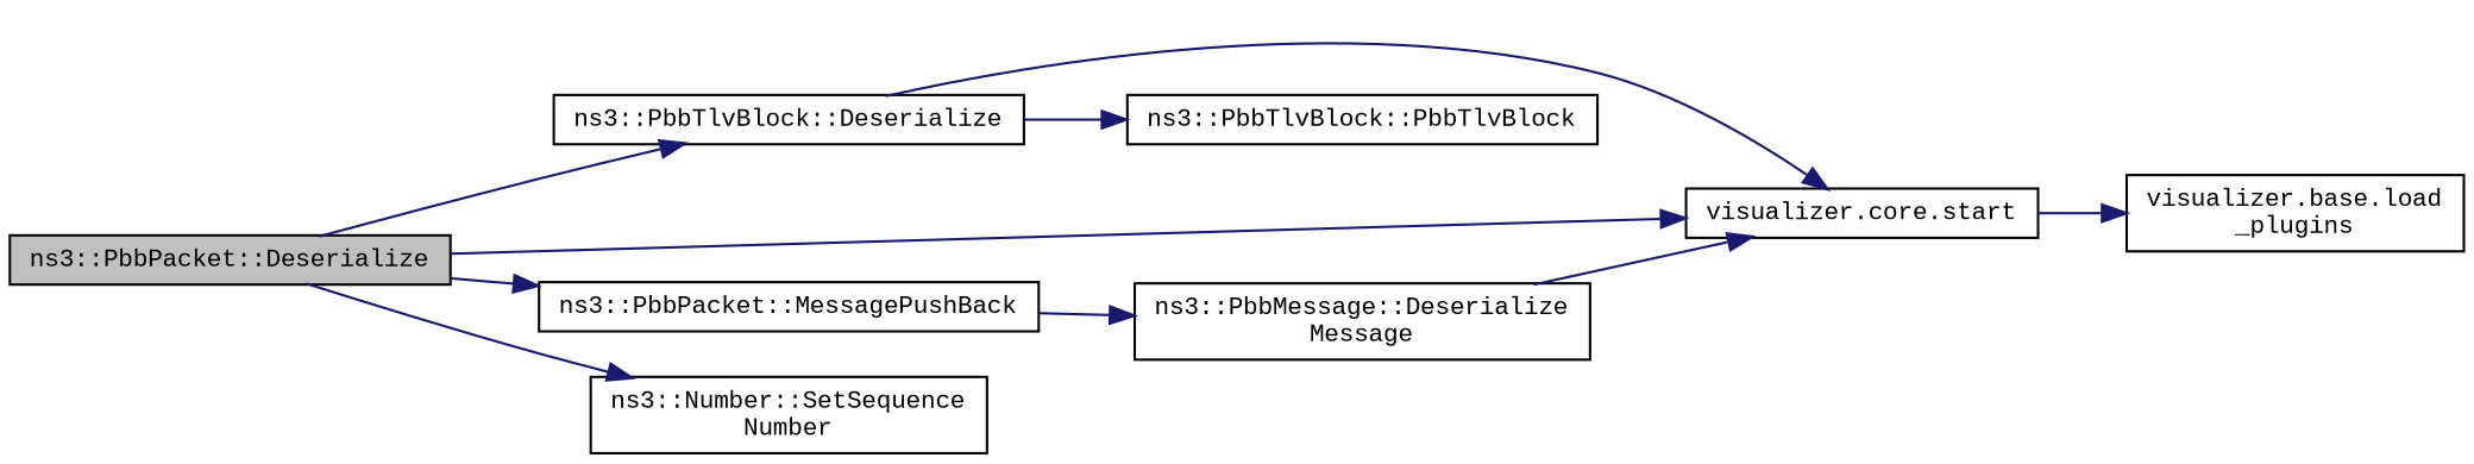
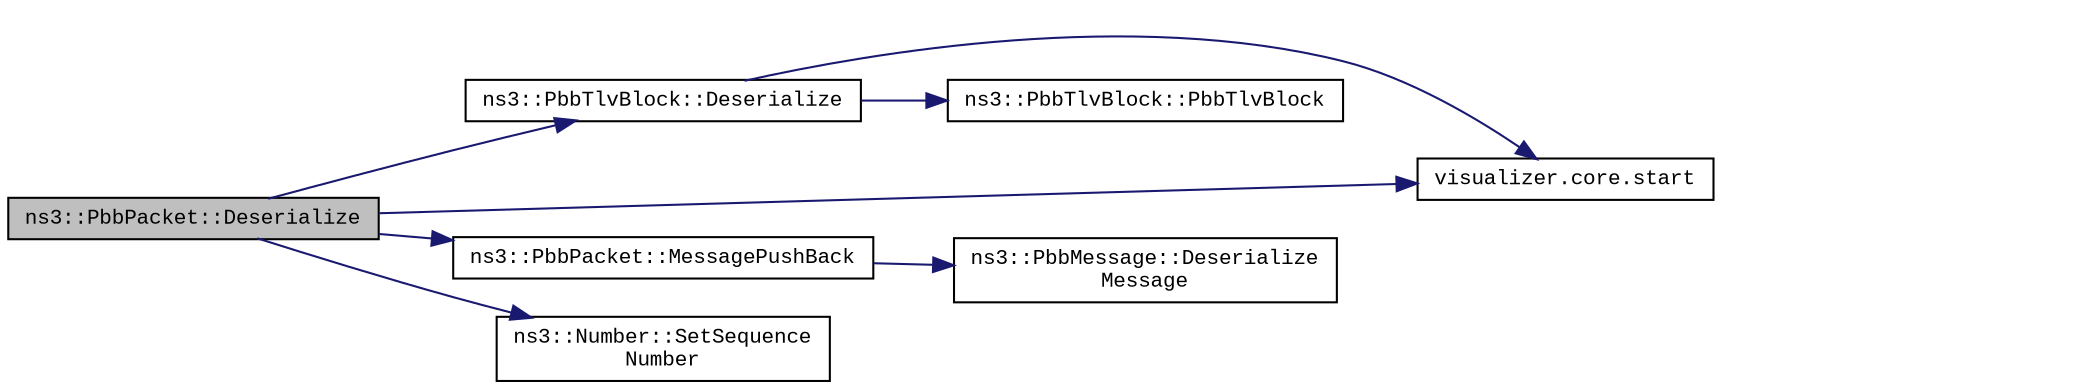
  digraph {
    fontname="Liberation Mono"
    rankdir=LR
    node [color=black fillcolor=white fontname="Liberation Mono" fontsize=10 shape=record style=filled]
    edge [color=midnightblue fontname="Liberation Mono" fontsize=10 labelfontname=Helvetica labelfontsize=10 style=solid]
    n1 [fillcolor=grey75 fontcolor=black height=0.2 label="ns3::PbbPacket::Deserialize" width=0.4]
    n2 [height=0.2 label="ns3::PbbTlvBlock::Deserialize" width=0.4]
    n3 [height=0.2 label="visualizer.core.start" width=0.4]
    n4 [height=0.2 label="ns3::PbbPacket::MessagePushBack" width=0.4]
    n5 [height=0.2 label="ns3::Number::SetSequence\lNumber" width=0.4]
    n6 [height=0.2 label="ns3::PbbTlvBlock::PbbTlvBlock" width=0.4]
-   n7 [height=0.2 label="visualizer.base.load\l_plugins" width=0.4]
    n8 [height=0.2 label="ns3::PbbMessage::Deserialize\lMessage" width=0.4]
    n1 -> n2
    n1 -> n3
    n1 -> n4
    n1 -> n5
    n2 -> n3
    n2 -> n6
-   n3 -> n7
    n4 -> n8
-   n8 -> n3
  }
